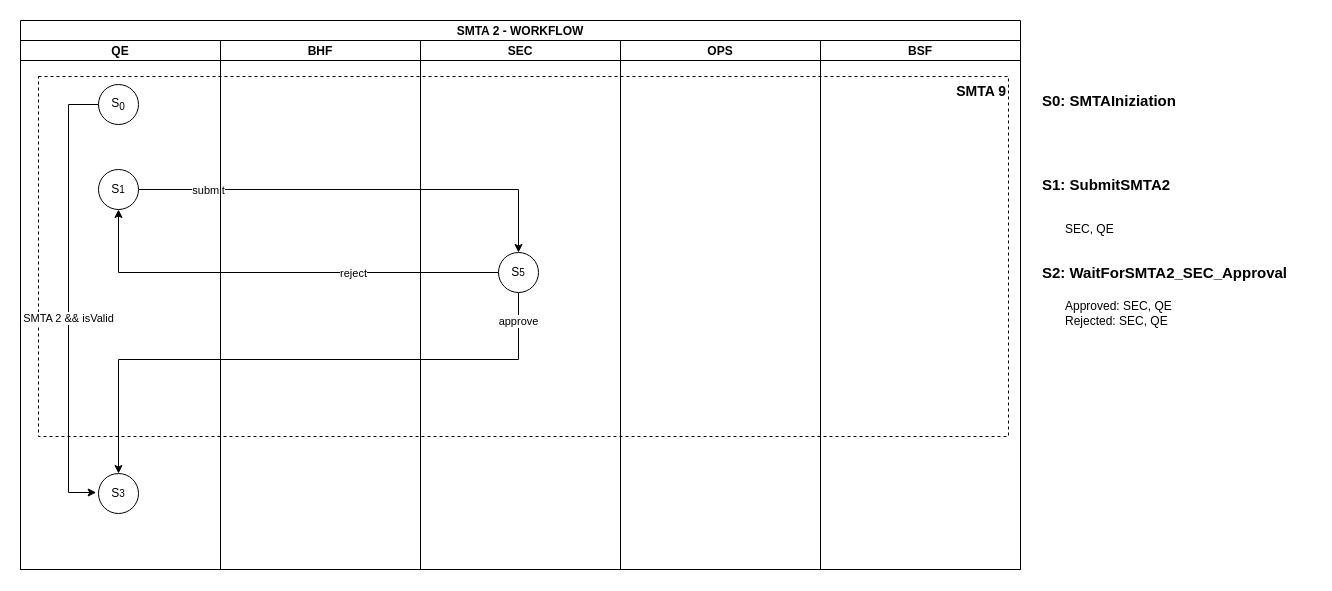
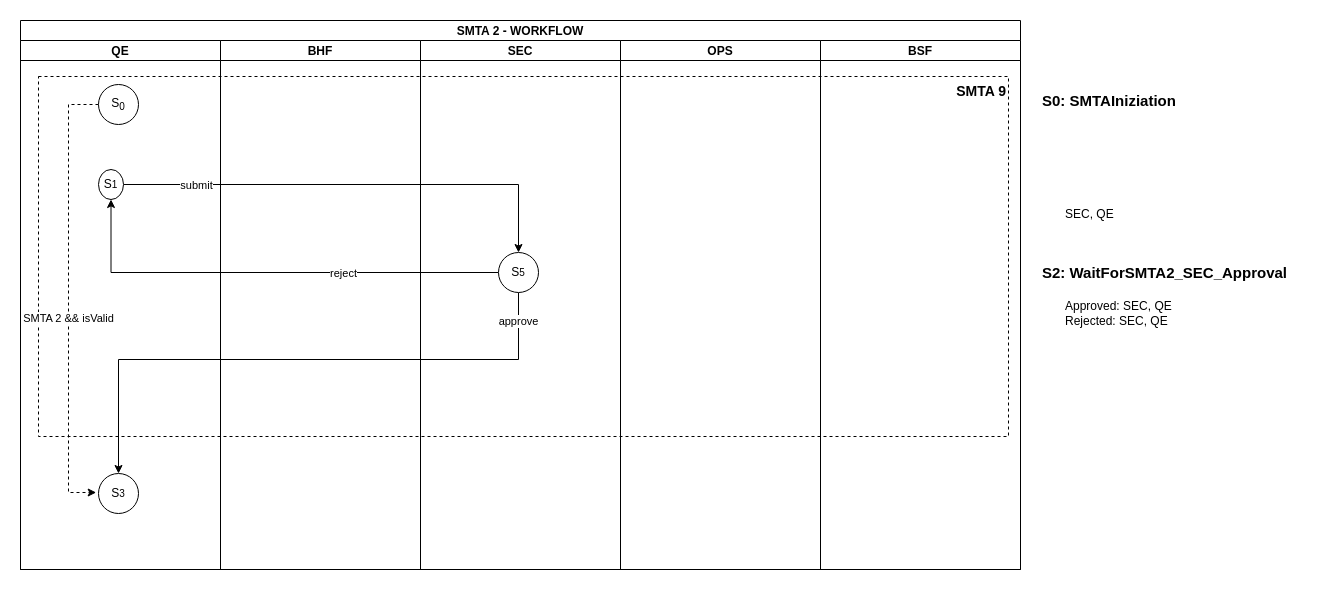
  <mxCell id="0" />
  <mxCell id="1" parent="0" />
  <mxCell id="2" value="" style="group" parent="1" vertex="1" connectable="0"><mxGeometry x="38" y="76" width="970" height="360" as="geometry" /></mxCell>
  <mxCell id="3" value="" style="rounded=0;whiteSpace=wrap;html=1;fillColor=none;strokeColor=#000000;dashed=1;" parent="2" vertex="1"><mxGeometry width="970.0" height="360" as="geometry" /></mxCell>
  <mxCell id="4" value="&lt;b&gt;&lt;font style=&quot;font-size: 14px;&quot;&gt;SMTA 9&lt;/font&gt;&lt;/b&gt;" style="text;html=1;strokeColor=none;fillColor=none;align=right;verticalAlign=middle;whiteSpace=wrap;rounded=0;dashed=1;" parent="2" vertex="1"><mxGeometry x="816.842" width="153.158" height="30" as="geometry" /></mxCell>
  <mxCell id="5" value="" style="edgeStyle=orthogonalEdgeStyle;rounded=0;orthogonalLoop=1;jettySize=auto;html=1;" parent="1" source="19" target="12" edge="1"><mxGeometry relative="1" as="geometry" /></mxCell>
  <mxCell id="6" value="submit" style="edgeLabel;html=1;align=center;verticalAlign=middle;resizable=0;points=[];" parent="5" vertex="1" connectable="0"><mxGeometry x="-0.618" y="1" relative="1" as="geometry"><mxPoint x="-16" y="1" as="offset" /></mxGeometry></mxCell>
- <mxCell id="7" value="&lt;b&gt;&lt;font style=&quot;font-size: 15px;&quot;&gt;S1: SubmitSMTA2&lt;/font&gt;&lt;/b&gt;" style="text;html=1;strokeColor=none;fillColor=none;align=left;verticalAlign=middle;whiteSpace=wrap;rounded=0;" parent="1" vertex="1"><mxGeometry x="1040" y="169" width="270" height="30" as="geometry" /></mxCell>
  <mxCell id="8" style="edgeStyle=orthogonalEdgeStyle;rounded=0;orthogonalLoop=1;jettySize=auto;html=1;exitX=0;exitY=0.5;exitDx=0;exitDy=0;entryX=0.5;entryY=1;entryDx=0;entryDy=0;" parent="1" source="12" target="19" edge="1"><mxGeometry relative="1" as="geometry" /></mxCell>
  <mxCell id="9" value="reject" style="edgeLabel;html=1;align=center;verticalAlign=middle;resizable=0;points=[];" parent="8" vertex="1" connectable="0"><mxGeometry x="0.161" y="-2" relative="1" as="geometry"><mxPoint x="111" y="2" as="offset" /></mxGeometry></mxCell>
  <mxCell id="10" style="edgeStyle=orthogonalEdgeStyle;rounded=0;orthogonalLoop=1;jettySize=auto;html=1;entryX=0.5;entryY=0;entryDx=0;entryDy=0;" parent="1" source="12" target="20" edge="1"><mxGeometry relative="1" as="geometry"><mxPoint x="118" y="472" as="targetPoint" /><Array as="points"><mxPoint x="518" y="359" /><mxPoint x="118" y="359" /></Array></mxGeometry></mxCell>
  <mxCell id="11" value="approve" style="edgeLabel;html=1;align=center;verticalAlign=middle;resizable=0;points=[];" parent="10" vertex="1" connectable="0"><mxGeometry x="-0.902" y="-1" relative="1" as="geometry"><mxPoint as="offset" /></mxGeometry></mxCell>
  <mxCell id="12" value="S&lt;span style=&quot;font-size: 10px;&quot;&gt;5&lt;/span&gt;" style="ellipse;whiteSpace=wrap;html=1;aspect=fixed;" parent="1" vertex="1"><mxGeometry x="498" y="252" width="40" height="40" as="geometry" /></mxCell>
  <mxCell id="13" value="&lt;b&gt;&lt;font style=&quot;font-size: 15px;&quot;&gt;S2: WaitForSMTA2_SEC_Approval&lt;/font&gt;&lt;/b&gt;" style="text;html=1;strokeColor=none;fillColor=none;align=left;verticalAlign=middle;whiteSpace=wrap;rounded=0;" parent="1" vertex="1"><mxGeometry x="1040" y="257" width="270" height="30" as="geometry" /></mxCell>
  <mxCell id="14" value="SMTA 2 - WORKFLOW" style="swimlane;childLayout=stackLayout;resizeParent=1;resizeParentMax=0;startSize=20;swimlaneLine=1;" parent="1" vertex="1"><mxGeometry x="20" y="20" width="1000" height="549" as="geometry" /></mxCell>
  <mxCell id="15" value="QE" style="swimlane;startSize=20;" parent="14" vertex="1"><mxGeometry y="20" width="200" height="529" as="geometry" /></mxCell>
- <mxCell id="16" style="edgeStyle=orthogonalEdgeStyle;rounded=0;orthogonalLoop=1;jettySize=auto;html=1;entryX=-0.058;entryY=0.475;entryDx=0;entryDy=0;entryPerimeter=0;" parent="15" source="18" target="20" edge="1"><mxGeometry relative="1" as="geometry"><Array as="points"><mxPoint x="48" y="64" /><mxPoint x="48" y="452" /></Array><mxPoint x="78" y="452" as="targetPoint" /></mxGeometry></mxCell>
+ <mxCell id="16" style="edgeStyle=orthogonalEdgeStyle;rounded=0;orthogonalLoop=1;jettySize=auto;html=1;entryX=-0.058;entryY=0.475;entryDx=0;entryDy=0;entryPerimeter=0;dashed=1;" parent="15" source="18" target="20" edge="1"><mxGeometry relative="1" as="geometry"><Array as="points"><mxPoint x="48" y="64" /><mxPoint x="48" y="452" /></Array><mxPoint x="78" y="452" as="targetPoint" /></mxGeometry></mxCell>
  <mxCell id="17" value="SMTA 2 &amp;amp;&amp;amp; isValid" style="edgeLabel;html=1;align=center;verticalAlign=middle;resizable=0;points=[];" parent="16" vertex="1" connectable="0"><mxGeometry x="0.089" y="-1" relative="1" as="geometry"><mxPoint as="offset" /></mxGeometry></mxCell>
  <mxCell id="18" value="S&lt;sub&gt;0&lt;/sub&gt;" style="ellipse;whiteSpace=wrap;html=1;aspect=fixed;" parent="15" vertex="1"><mxGeometry x="78" y="44" width="40" height="40" as="geometry" /></mxCell>
- <mxCell id="19" value="S&lt;span style=&quot;font-size: 10px;&quot;&gt;1&lt;/span&gt;" style="ellipse;whiteSpace=wrap;html=1;aspect=fixed;" parent="15" vertex="1"><mxGeometry x="78" y="129" width="40" height="40" as="geometry" /></mxCell>
+ <mxCell id="19" value="S&lt;span style=&quot;font-size: 10px;&quot;&gt;1&lt;/span&gt;" style="ellipse;whiteSpace=wrap;html=1;aspect=fixed;" parent="15" vertex="1"><mxGeometry x="78" y="129" width="25" height="30" as="geometry" /></mxCell>
  <mxCell id="20" value="S&lt;span style=&quot;font-size: 10px;&quot;&gt;3&lt;/span&gt;" style="ellipse;whiteSpace=wrap;html=1;aspect=fixed;" parent="15" vertex="1"><mxGeometry x="78" y="433" width="40" height="40" as="geometry" /></mxCell>
  <mxCell id="21" value="BHF" style="swimlane;startSize=20;" parent="14" vertex="1"><mxGeometry x="200" y="20" width="200" height="529" as="geometry" /></mxCell>
  <mxCell id="22" value="SEC" style="swimlane;startSize=20;" parent="14" vertex="1"><mxGeometry x="400" y="20" width="200" height="529" as="geometry" /></mxCell>
  <mxCell id="23" value="OPS" style="swimlane;startSize=20;" parent="14" vertex="1"><mxGeometry x="600" y="20" width="200" height="529" as="geometry" /></mxCell>
  <mxCell id="24" value="BSF" style="swimlane;startSize=20;" parent="14" vertex="1"><mxGeometry x="800" y="20" width="200" height="529" as="geometry" /></mxCell>
  <mxCell id="25" value="&lt;b&gt;&lt;font style=&quot;font-size: 15px;&quot;&gt;S0: SMTAIniziation&lt;/font&gt;&lt;/b&gt;" style="text;html=1;strokeColor=none;fillColor=none;align=left;verticalAlign=middle;whiteSpace=wrap;rounded=0;" parent="1" vertex="1"><mxGeometry x="1040" y="85" width="270" height="30" as="geometry" /></mxCell>
- <mxCell id="26" value="SEC, QE" style="text;html=1;strokeColor=none;fillColor=none;align=left;verticalAlign=middle;whiteSpace=wrap;rounded=0;" parent="1" vertex="1"><mxGeometry x="1063" y="214" width="160" height="30" as="geometry" /></mxCell>
+ <mxCell id="26" value="SEC, QE" style="text;html=1;strokeColor=none;fillColor=none;align=left;verticalAlign=middle;whiteSpace=wrap;rounded=0;" parent="1" vertex="1"><mxGeometry x="1063" y="199" width="160" height="30" as="geometry" /></mxCell>
  <mxCell id="27" value="Approved: SEC, QE&lt;br&gt;Rejected: SEC, QE" style="text;html=1;strokeColor=none;fillColor=none;align=left;verticalAlign=middle;whiteSpace=wrap;rounded=0;" parent="1" vertex="1"><mxGeometry x="1063" y="292" width="240" height="42" as="geometry" /></mxCell>
